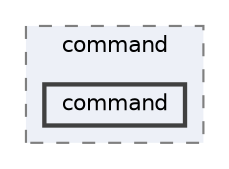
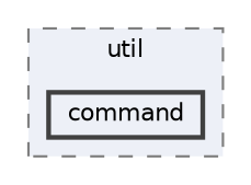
  digraph {
    compound=true
    n1 [color=grey25 fillcolor="#edf0f7" fontname=Helvetica fontsize=10 height=0.2 label=command shape=box style="filled,bold" width=0.4]
    subgraph cluster_1 {
      bgcolor="#edf0f7"
      fontname=Helvetica
      fontsize=10
-     label=command
+     label=util
      pencolor=grey50
      style="filled,dashed"
      n1
    }
  }
